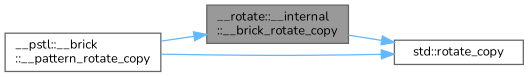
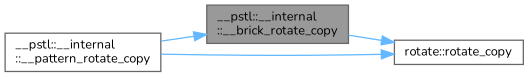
  digraph {
    fontname=Nunito
    rankdir=LR
    node [color=grey40 fillcolor=white fontname=Nunito fontsize=10 shape=box style=filled]
    edge [color=steelblue1 fontname=Nunito fontsize=10 labelfontname=Helvetica labelfontsize=10 style=solid]
-   n1 [color=gray40 fillcolor=grey60 fontcolor=black height=0.2 label="__rotate::__internal\l::__brick_rotate_copy" width=0.4]
-   n2 [height=0.2 label="std::rotate_copy" width=0.4]
-   n3 [height=0.2 label="__pstl::__brick\l::__pattern_rotate_copy" width=0.4]
+   n1 [color=gray40 fillcolor=grey60 fontcolor=black height=0.2 label="__pstl::__internal\l::__brick_rotate_copy" width=0.4]
+   n2 [height=0.2 label="rotate::rotate_copy" width=0.4]
+   n3 [height=0.2 label="__pstl::__internal\l::__pattern_rotate_copy" width=0.4]
    n1 -> n2
    n3 -> n1
    n3 -> n2
  }
